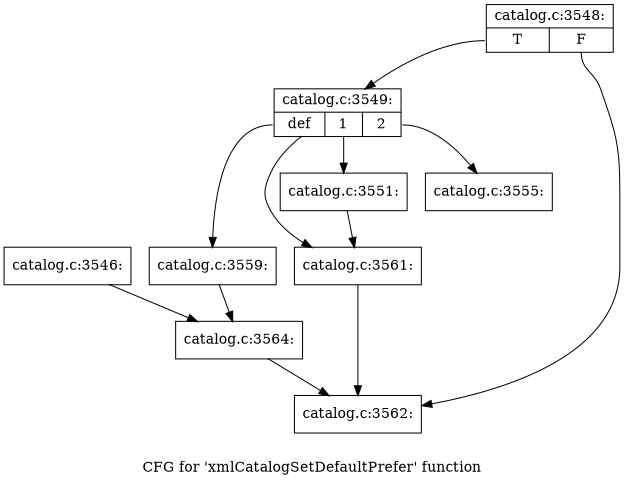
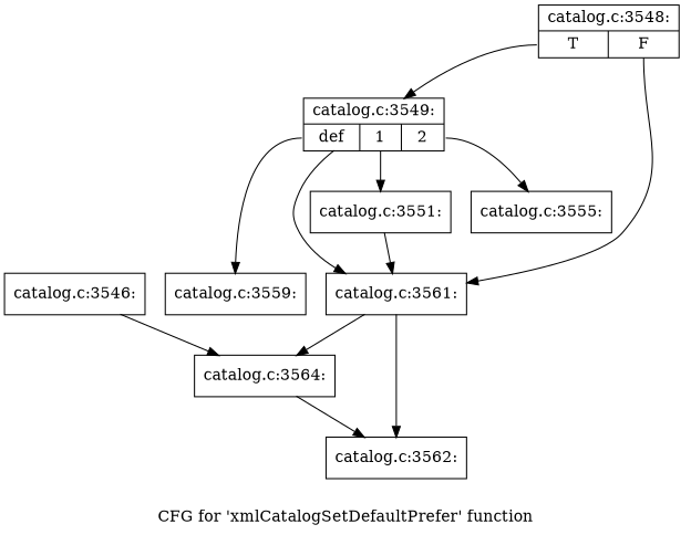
  digraph {
    label="CFG for 'xmlCatalogSetDefaultPrefer' function"
    node [shape=record]
    n1 [label="{catalog.c:3546:}"]
    n2 [label="{catalog.c:3564:}"]
    n3 [label="{catalog.c:3548:|{<s0>T|<s1>F}}"]
    n4 [label="{catalog.c:3549:|{<s0>def|<s1>1|<s2>2}}"]
    n5 [label="{catalog.c:3562:}"]
    n6 [label="{catalog.c:3559:}"]
    n7 [label="{catalog.c:3551:}"]
    n8 [label="{catalog.c:3555:}"]
    n9 [label="{catalog.c:3561:}"]
    n1 -> n2
    n2 -> n5
    n3 -> n4 [tailport=s0]
-   n3 -> n5 [tailport=s1]
+   n3 -> n9 [tailport=s1]
    n4 -> n6 [tailport=s0]
    n4 -> n7 [tailport=s1]
    n4 -> n8 [tailport=s2]
    n4 -> n9
-   n6 -> n2
+   n9 -> n2
    n7 -> n9
    n9 -> n5
  }
